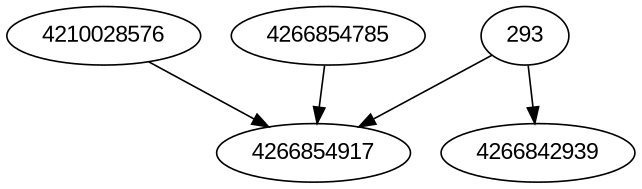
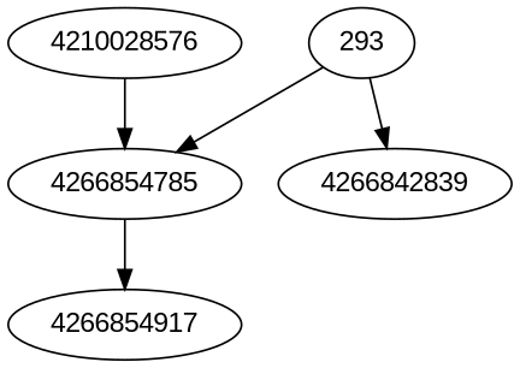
  strict digraph {
    fontname="Liberation Sans"
    node [fontname="Liberation Sans"]
    edge [fontname="Liberation Sans"]
    n1 [label=4210028576]
    4266854785
    4266854917
    293
-   4266842839 [label=4266842939]
-   n1 -> 4266854917
+   4266842839
+   n1 -> 4266854785
    4266854785 -> 4266854917
-   293 -> 4266854917
+   293 -> 4266854785
    293 -> 4266842839
  }
